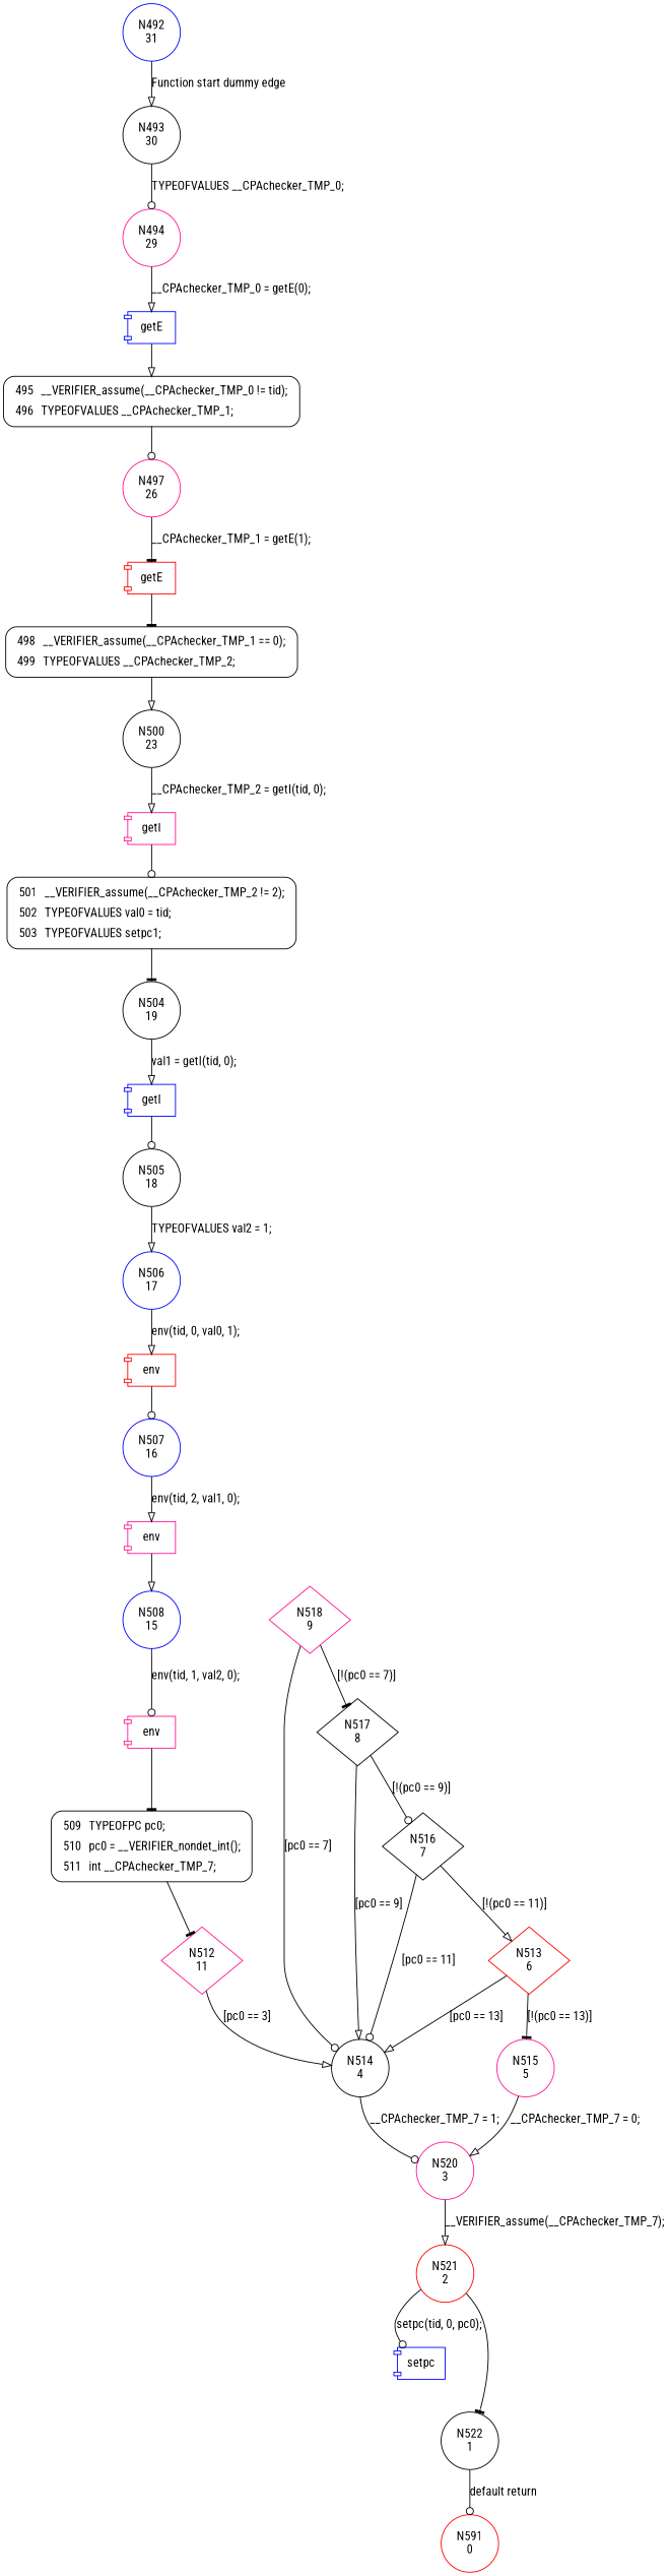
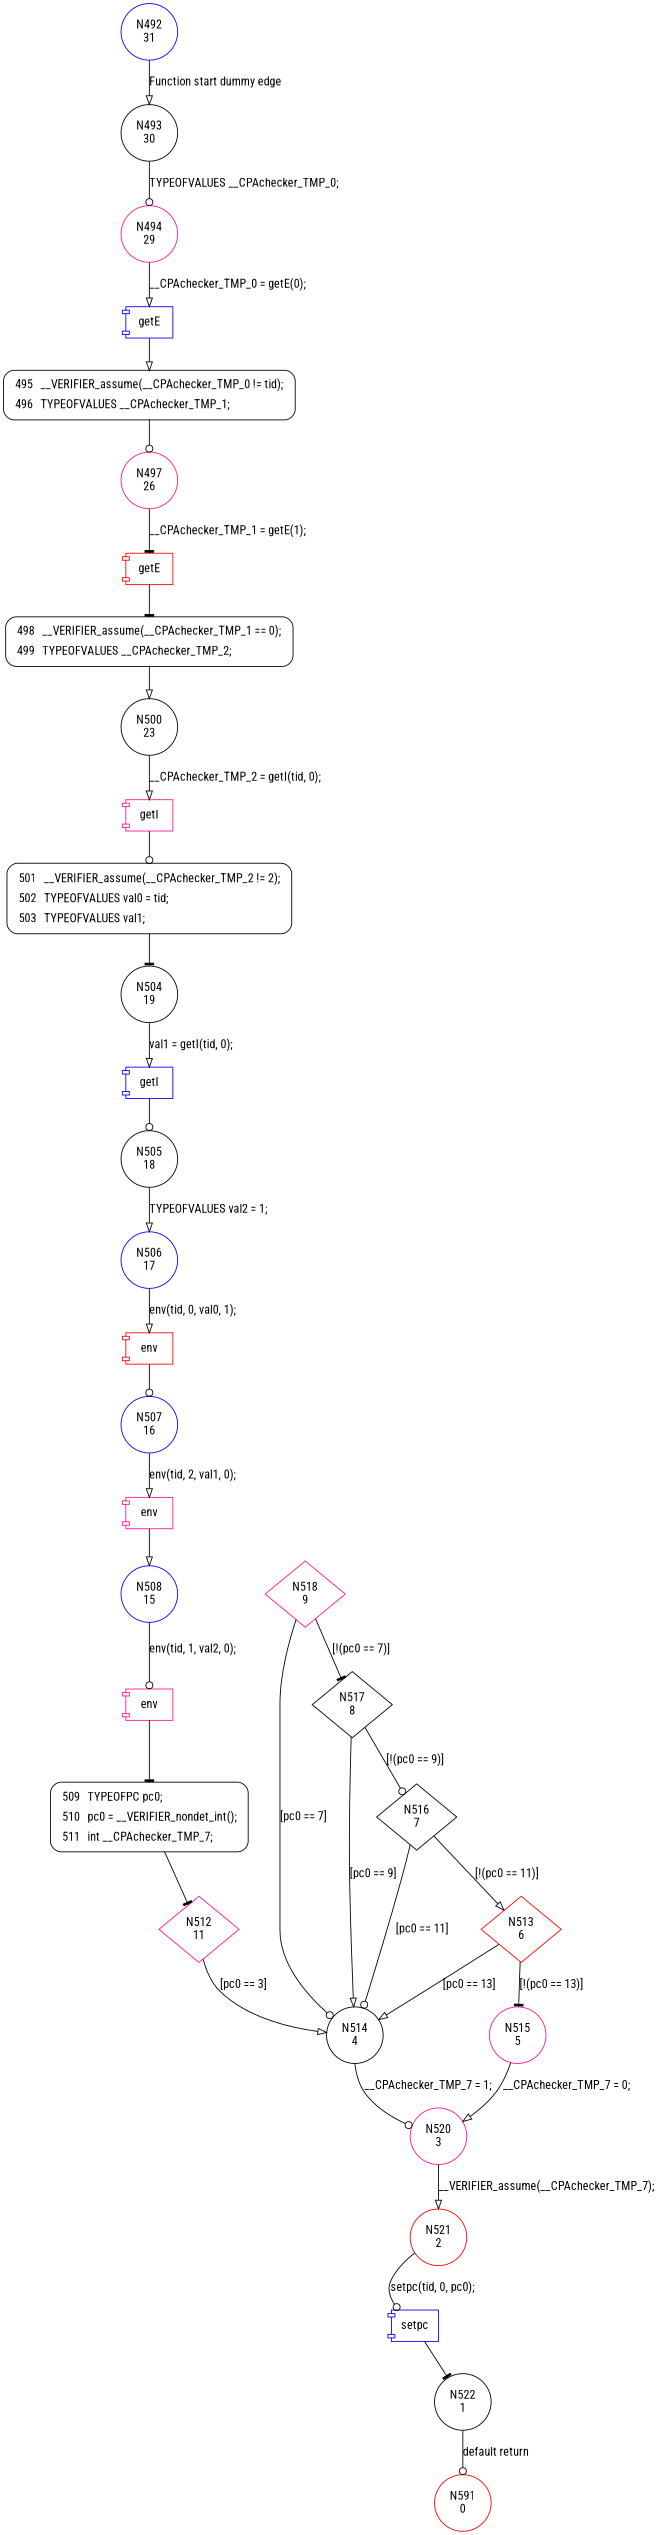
  digraph {
    fontname="Roboto Condensed"
    node [color=deeppink fontname="Roboto Condensed" shape=circle]
    edge [arrowhead=onormal fontname="Roboto Condensed"]
    n1 [color=blue label="N492\n31"]
    n2 [color=black label="N493\n30"]
    n3 [label="N494\n29"]
    n4 [color=blue label=getE shape=component]
    n5 [fillcolor=white label=<<table border="0" cellborder="0" cellpadding="3" bgcolor="white"><tr><td align="right">495</td><td align="left">__VERIFIER_assume(__CPAchecker_TMP_0 != tid);</td></tr><tr><td align="right">496</td><td align="left">TYPEOFVALUES __CPAchecker_TMP_1;</td></tr></table>> penwidth=1 shape=Mrecord style="filled,bold" color=""]
    n6 [label="N497\n26"]
    n7 [color=red label=getE shape=component]
    n8 [fillcolor=white label=<<table border="0" cellborder="0" cellpadding="3" bgcolor="white"><tr><td align="right">498</td><td align="left">__VERIFIER_assume(__CPAchecker_TMP_1 == 0);</td></tr><tr><td align="right">499</td><td align="left">TYPEOFVALUES __CPAchecker_TMP_2;</td></tr></table>> penwidth=1 shape=Mrecord style="filled,bold" color=""]
    n9 [color=black label="N500\n23"]
    n10 [label=getI shape=component]
-   n11 [fillcolor=white label=<<table border="0" cellborder="0" cellpadding="3" bgcolor="white"><tr><td align="right">501</td><td align="left">__VERIFIER_assume(__CPAchecker_TMP_2 != 2);</td></tr><tr><td align="right">502</td><td align="left">TYPEOFVALUES val0 = tid;</td></tr><tr><td align="right">503</td><td align="left">TYPEOFVALUES setpc1;</td></tr></table>> penwidth=1 shape=Mrecord style="filled,bold" color=""]
+   n11 [fillcolor=white label=<<table border="0" cellborder="0" cellpadding="3" bgcolor="white"><tr><td align="right">501</td><td align="left">__VERIFIER_assume(__CPAchecker_TMP_2 != 2);</td></tr><tr><td align="right">502</td><td align="left">TYPEOFVALUES val0 = tid;</td></tr><tr><td align="right">503</td><td align="left">TYPEOFVALUES val1;</td></tr></table>> penwidth=1 shape=Mrecord style="filled,bold" color=""]
    n12 [color=black label="N504\n19"]
    n13 [color=blue label=getI shape=component]
    n14 [color=black label="N505\n18"]
    n15 [color=blue label="N506\n17"]
    n16 [color=red label=env shape=component]
    n17 [color=blue label="N507\n16"]
    n18 [label=env shape=component]
    n19 [color=blue label="N508\n15"]
    n20 [label=env shape=component]
    n21 [fillcolor=white label=<<table border="0" cellborder="0" cellpadding="3" bgcolor="white"><tr><td align="right">509</td><td align="left">TYPEOFPC pc0;</td></tr><tr><td align="right">510</td><td align="left">pc0 = __VERIFIER_nondet_int();</td></tr><tr><td align="right">511</td><td align="left">int __CPAchecker_TMP_7;</td></tr></table>> penwidth=1 shape=Mrecord style="filled,bold" color=""]
    n22 [label="N512\n11" shape=diamond]
    n23 [color=black label="N514\n4"]
    n24 [label="N520\n3"]
    n25 [color=red label="N521\n2"]
    n26 [label="N518\n9" shape=diamond]
    n27 [color=black label="N517\n8" shape=diamond]
    n28 [color=black label="N516\n7" shape=diamond]
    n29 [color=red label="N513\n6" shape=diamond]
    n30 [label="N515\n5"]
    n31 [color=blue label=setpc shape=component]
    n32 [color=black label="N522\n1"]
    n33 [color=red label="N591\n0"]
    n1 -> n2 [label="Function start dummy edge"]
    n2 -> n3 [arrowhead=odot label="TYPEOFVALUES __CPAchecker_TMP_0;"]
    n3 -> n4 [label="__CPAchecker_TMP_0 = getE(0);"]
    n4 -> n5
    n5 -> n6 [arrowhead=odot]
    n6 -> n7 [arrowhead=tee label="__CPAchecker_TMP_1 = getE(1);"]
    n7 -> n8 [arrowhead=tee]
    n8 -> n9
    n9 -> n10 [label="__CPAchecker_TMP_2 = getI(tid, 0);"]
    n10 -> n11 [arrowhead=odot]
    n11 -> n12 [arrowhead=tee]
    n12 -> n13 [label="val1 = getI(tid, 0);"]
    n13 -> n14 [arrowhead=odot]
    n14 -> n15 [label="TYPEOFVALUES val2 = 1;"]
    n15 -> n16 [label="env(tid, 0, val0, 1);"]
    n16 -> n17 [arrowhead=odot]
    n17 -> n18 [label="env(tid, 2, val1, 0);"]
    n18 -> n19
    n19 -> n20 [arrowhead=odot label="env(tid, 1, val2, 0);"]
    n20 -> n21 [arrowhead=tee]
    n21 -> n22 [arrowhead=tee]
    n22 -> n23 [label="[pc0 == 3]"]
    n23 -> n24 [arrowhead=odot label="__CPAchecker_TMP_7 = 1;"]
    n24 -> n25 [label="__VERIFIER_assume(__CPAchecker_TMP_7);"]
    n25 -> n31 [arrowhead=odot label="setpc(tid, 0, pc0);"]
    n26 -> n23 [arrowhead=odot label="[pc0 == 7]"]
    n26 -> n27 [arrowhead=tee label="[!(pc0 == 7)]"]
    n27 -> n23 [label="[pc0 == 9]"]
    n27 -> n28 [arrowhead=odot label="[!(pc0 == 9)]"]
    n28 -> n23 [arrowhead=odot label="[pc0 == 11]"]
    n28 -> n29 [label="[!(pc0 == 11)]"]
    n29 -> n23 [label="[pc0 == 13]"]
    n29 -> n30 [arrowhead=tee label="[!(pc0 == 13)]"]
    n30 -> n24 [label="__CPAchecker_TMP_7 = 0;"]
-   n25 -> n32 [arrowhead=tee]
+   n31 -> n32 [arrowhead=tee]
    n32 -> n33 [arrowhead=odot label="default return"]
  }
